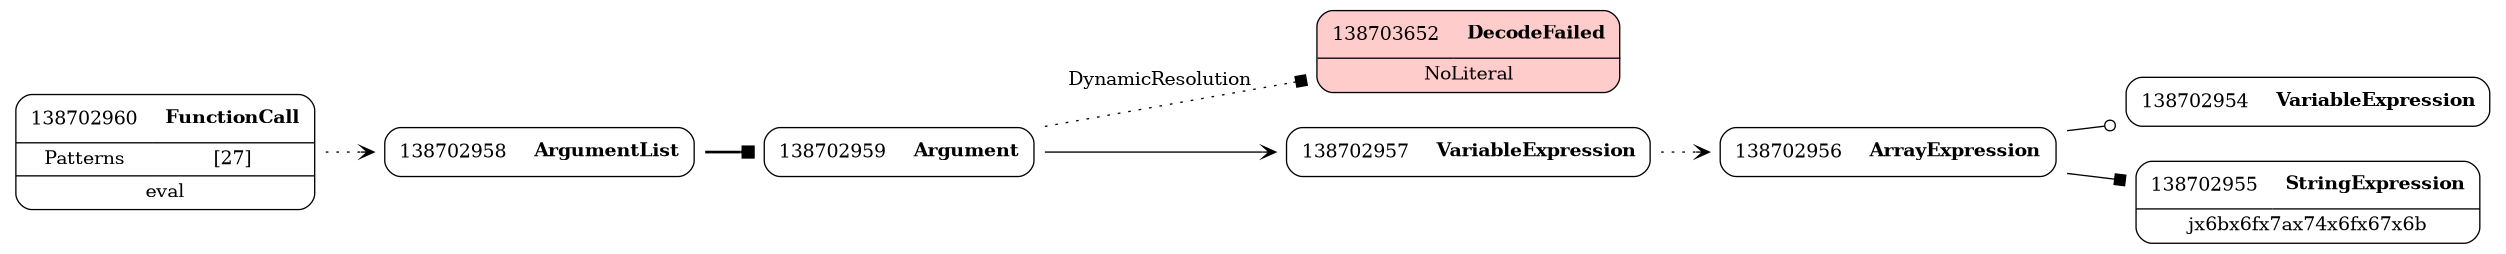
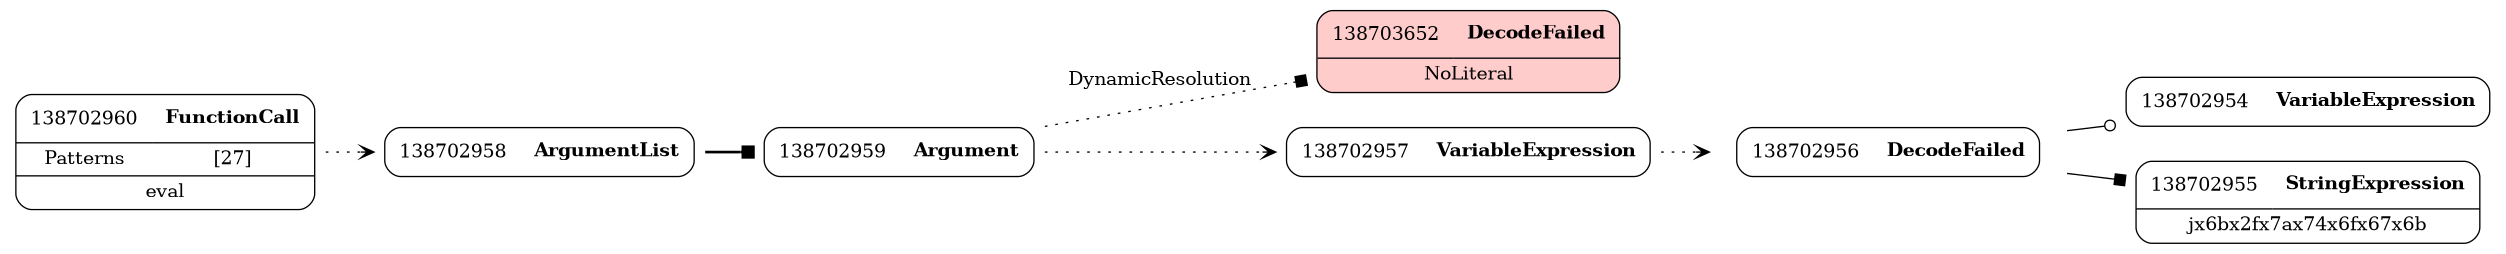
  digraph {
    rankdir=LR
    node [shape=none]
    edge [arrowhead=vee style=dotted weight=2]
    n1 [label=<<TABLE border='1' cellspacing='0' cellpadding='10' style='rounded' bgcolor='#FFCCCC' ><TR><TD border='0'>138703652</TD><TD border='0'><B>DecodeFailed</B></TD></TR><HR/><TR><TD border='0' cellpadding='5' colspan='2'>NoLiteral</TD></TR></TABLE>>]
    n2 [label=<<TABLE border='1' cellspacing='0' cellpadding='10' style='rounded' ><TR><TD border='0'>138702960</TD><TD border='0'><B>FunctionCall</B></TD></TR><HR/><TR><TD border='0' cellpadding='5'>Patterns</TD><TD border='0' cellpadding='5'>[27]</TD></TR><HR/><TR><TD border='0' cellpadding='5' colspan='2'>eval</TD></TR></TABLE>>]
    n3 [label=<<TABLE border='1' cellspacing='0' cellpadding='10' style='rounded' ><TR><TD border='0'>138702958</TD><TD border='0'><B>ArgumentList</B></TD></TR></TABLE>>]
    n4 [label=<<TABLE border='1' cellspacing='0' cellpadding='10' style='rounded' ><TR><TD border='0'>138702959</TD><TD border='0'><B>Argument</B></TD></TR></TABLE>>]
    n5 [label=<<TABLE border='1' cellspacing='0' cellpadding='10' style='rounded' ><TR><TD border='0'>138702957</TD><TD border='0'><B>VariableExpression</B></TD></TR></TABLE>>]
-   n6 [label=<<TABLE border='1' cellspacing='0' cellpadding='10' style='rounded' ><TR><TD border='0'>138702956</TD><TD border='0'><B>ArrayExpression</B></TD></TR></TABLE>>]
+   n6 [label=<<TABLE border='1' cellspacing='0' cellpadding='10' style='rounded' ><TR><TD border='0'>138702956</TD><TD border='0'><B>DecodeFailed</B></TD></TR></TABLE>>]
    n7 [label=<<TABLE border='1' cellspacing='0' cellpadding='10' style='rounded' ><TR><TD border='0'>138702954</TD><TD border='0'><B>VariableExpression</B></TD></TR></TABLE>>]
-   n8 [label=<<TABLE border='1' cellspacing='0' cellpadding='10' style='rounded' ><TR><TD border='0'>138702955</TD><TD border='0'><B>StringExpression</B></TD></TR><HR/><TR><TD border='0' cellpadding='5' colspan='2'>jx6bx6fx7ax74x6fx67x6b</TD></TR></TABLE>>]
+   n8 [label=<<TABLE border='1' cellspacing='0' cellpadding='10' style='rounded' ><TR><TD border='0'>138702955</TD><TD border='0'><B>StringExpression</B></TD></TR><HR/><TR><TD border='0' cellpadding='5' colspan='2'>jx6bx2fx7ax74x6fx67x6b</TD></TR></TABLE>>]
    n2 -> n3
    n3 -> n4 [arrowhead=box style=bold]
    n4 -> n1 [arrowhead=box label=DynamicResolution weight=""]
-   n4 -> n5 [style=solid]
+   n4 -> n5
    n5 -> n6
    n6 -> n7 [arrowhead=odot style=solid]
    n6 -> n8 [arrowhead=box style=solid]
  }
